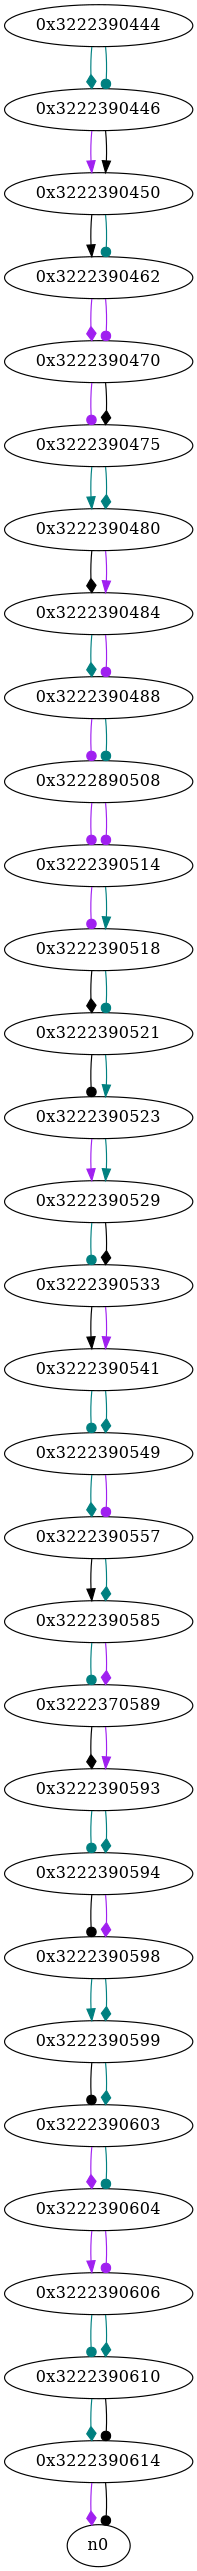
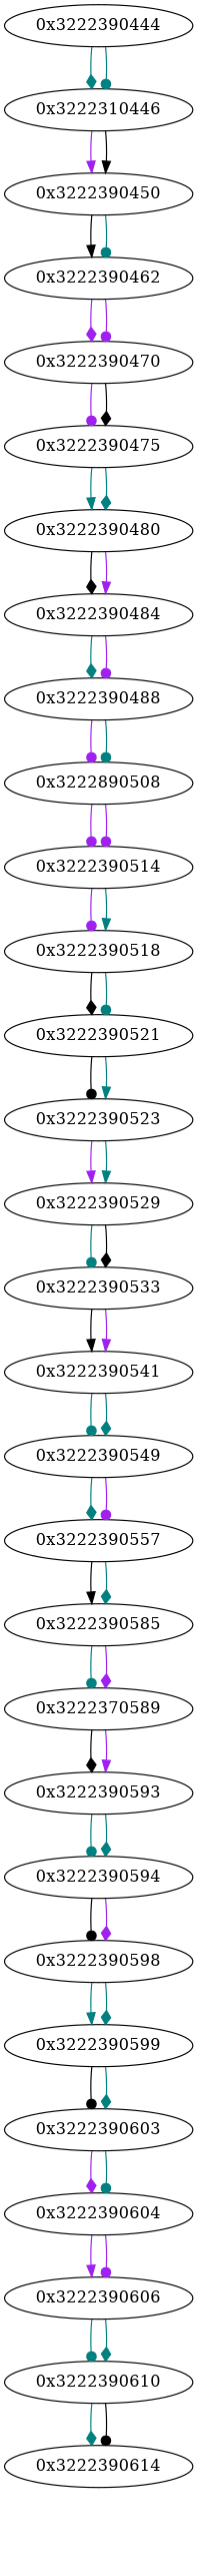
  digraph {
    edge [arrowhead=dot color=teal]
    n1 [label="0x3222390444"]
-   n2 [label="0x3222390446"]
+   n2 [label="0x3222310446"]
    n3 [label="0x3222390450"]
    n4 [label="0x3222390462"]
    n5 [label="0x3222390470"]
    n6 [label="0x3222390475"]
    n7 [label="0x3222390480"]
    n8 [label="0x3222390484"]
    n9 [label="0x3222390488"]
    n10 [label="0x3222890508"]
    n11 [label="0x3222390514"]
    n12 [label="0x3222390518"]
    n13 [label="0x3222390521"]
    n14 [label="0x3222390523"]
    n15 [label="0x3222390529"]
    n16 [label="0x3222390533"]
    n17 [label="0x3222390541"]
    n18 [label="0x3222390549"]
    n19 [label="0x3222390557"]
    n20 [label="0x3222390585"]
    n21 [label="0x3222370589"]
    n22 [label="0x3222390593"]
    n23 [label="0x3222390594"]
    n24 [label="0x3222390598"]
    n25 [label="0x3222390599"]
    n26 [label="0x3222390603"]
    n27 [label="0x3222390604"]
    n28 [label="0x3222390606"]
    n29 [label="0x3222390610"]
    n30 [label="0x3222390614"]
-   n0
    n1 -> n2 [arrowhead=diamond]
    n1 -> n2
    n2 -> n3 [arrowhead=normal color=purple]
    n2 -> n3 [arrowhead=normal color=black]
    n3 -> n4 [arrowhead=normal color=black]
    n3 -> n4
    n4 -> n5 [arrowhead=diamond color=purple]
    n4 -> n5 [color=purple]
    n5 -> n6 [color=purple]
    n5 -> n6 [arrowhead=diamond color=black]
    n6 -> n7 [arrowhead=normal]
    n6 -> n7 [arrowhead=diamond]
    n7 -> n8 [arrowhead=diamond color=black]
    n7 -> n8 [arrowhead=normal color=purple]
    n8 -> n9 [arrowhead=diamond]
    n8 -> n9 [color=purple]
    n9 -> n10 [color=purple]
    n9 -> n10
    n10 -> n11 [color=purple]
    n10 -> n11 [color=purple]
    n11 -> n12 [color=purple]
    n11 -> n12 [arrowhead=normal]
    n12 -> n13 [arrowhead=diamond color=black]
    n12 -> n13
    n13 -> n14 [color=black]
    n13 -> n14 [arrowhead=normal]
    n14 -> n15 [arrowhead=normal color=purple]
    n14 -> n15 [arrowhead=normal]
    n15 -> n16
    n15 -> n16 [arrowhead=diamond color=black]
    n16 -> n17 [arrowhead=normal color=black]
    n16 -> n17 [arrowhead=normal color=purple]
    n17 -> n18
    n17 -> n18 [arrowhead=diamond]
    n18 -> n19 [arrowhead=diamond]
    n18 -> n19 [color=purple]
    n19 -> n20 [arrowhead=normal color=black]
    n19 -> n20 [arrowhead=diamond]
    n20 -> n21
    n20 -> n21 [arrowhead=diamond color=purple]
    n21 -> n22 [arrowhead=diamond color=black]
    n21 -> n22 [arrowhead=normal color=purple]
    n22 -> n23
    n22 -> n23 [arrowhead=diamond]
    n23 -> n24 [color=black]
    n23 -> n24 [arrowhead=diamond color=purple]
    n24 -> n25 [arrowhead=normal]
    n24 -> n25 [arrowhead=diamond]
    n25 -> n26 [color=black]
    n25 -> n26 [arrowhead=diamond]
    n26 -> n27 [arrowhead=diamond color=purple]
    n26 -> n27
    n27 -> n28 [arrowhead=normal color=purple]
    n27 -> n28 [color=purple]
    n28 -> n29
    n28 -> n29 [arrowhead=diamond]
    n29 -> n30 [arrowhead=diamond]
    n29 -> n30 [color=black]
-   n30 -> n0 [arrowhead=diamond color=purple]
-   n30 -> n0 [color=black]
  }
